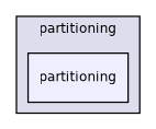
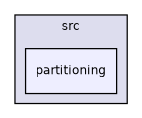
  digraph {
    compound=true
    n1 [fillcolor="#eeeeff" fontname=Helvetica fontsize=10 label=partitioning pencolor=black shape=box style=filled]
    subgraph cluster_1 {
      bgcolor="#ddddee"
      fontname=Helvetica
      fontsize=10
-     label=partitioning
+     label=src
      pencolor=black
      n1
    }
  }
